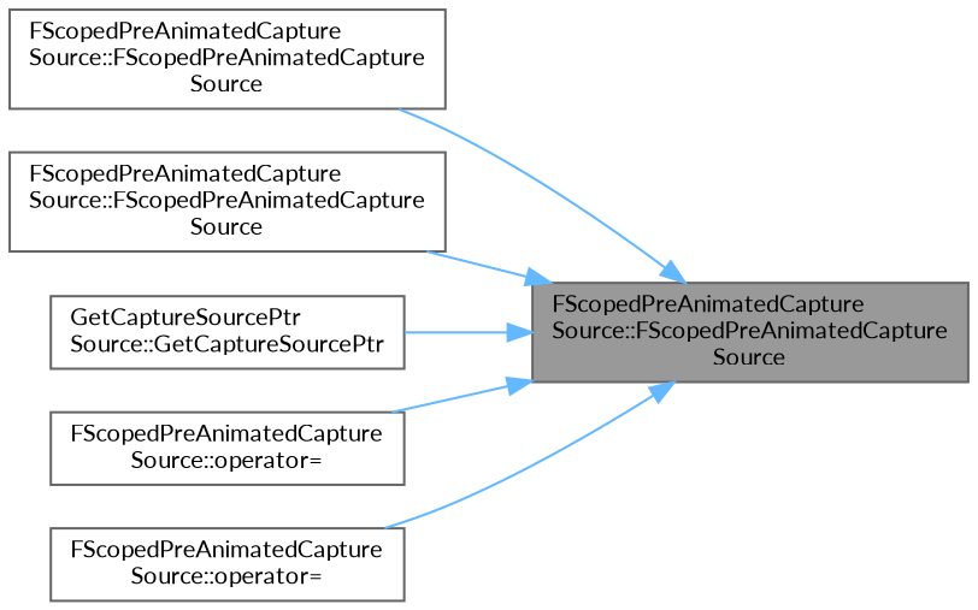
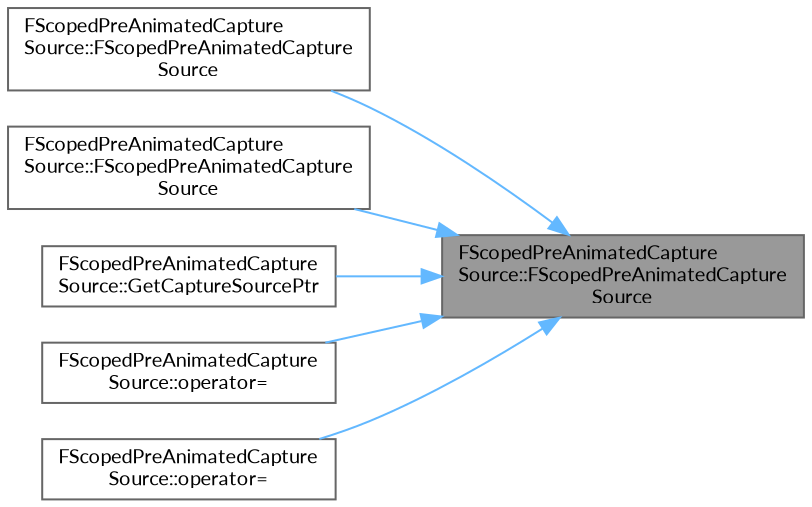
  digraph {
    rankdir=RL
    fontname=Lato
    node [color=grey40 fillcolor=white fontname=Lato fontsize=10 shape=box style=filled]
    edge [color=steelblue1 dir=back fontname=Lato fontsize=10 labelfontname=Helvetica labelfontsize=10 style=solid]
    n1 [color=gray40 fillcolor=grey60 fontcolor=black height=0.2 label="FScopedPreAnimatedCapture\lSource::FScopedPreAnimatedCapture\lSource" width=0.4]
    n2 [height=0.2 label="FScopedPreAnimatedCapture\lSource::FScopedPreAnimatedCapture\lSource" width=0.4]
    n3 [height=0.2 label="FScopedPreAnimatedCapture\lSource::FScopedPreAnimatedCapture\lSource" width=0.4]
-   n4 [height=0.2 label="GetCaptureSourcePtr\lSource::GetCaptureSourcePtr" width=0.4]
+   n4 [height=0.2 label="FScopedPreAnimatedCapture\lSource::GetCaptureSourcePtr" width=0.4]
    n5 [height=0.2 label="FScopedPreAnimatedCapture\lSource::operator=" width=0.4]
    n6 [height=0.2 label="FScopedPreAnimatedCapture\lSource::operator=" width=0.4]
    n1 -> n2
    n1 -> n3
    n1 -> n4
    n1 -> n5
    n1 -> n6
  }
